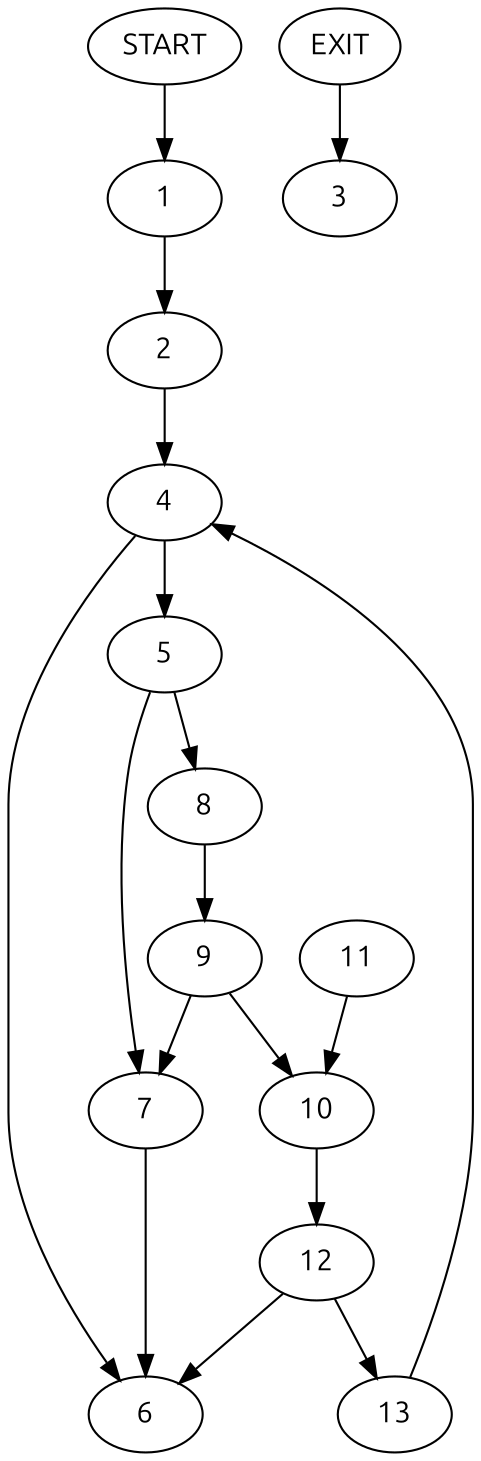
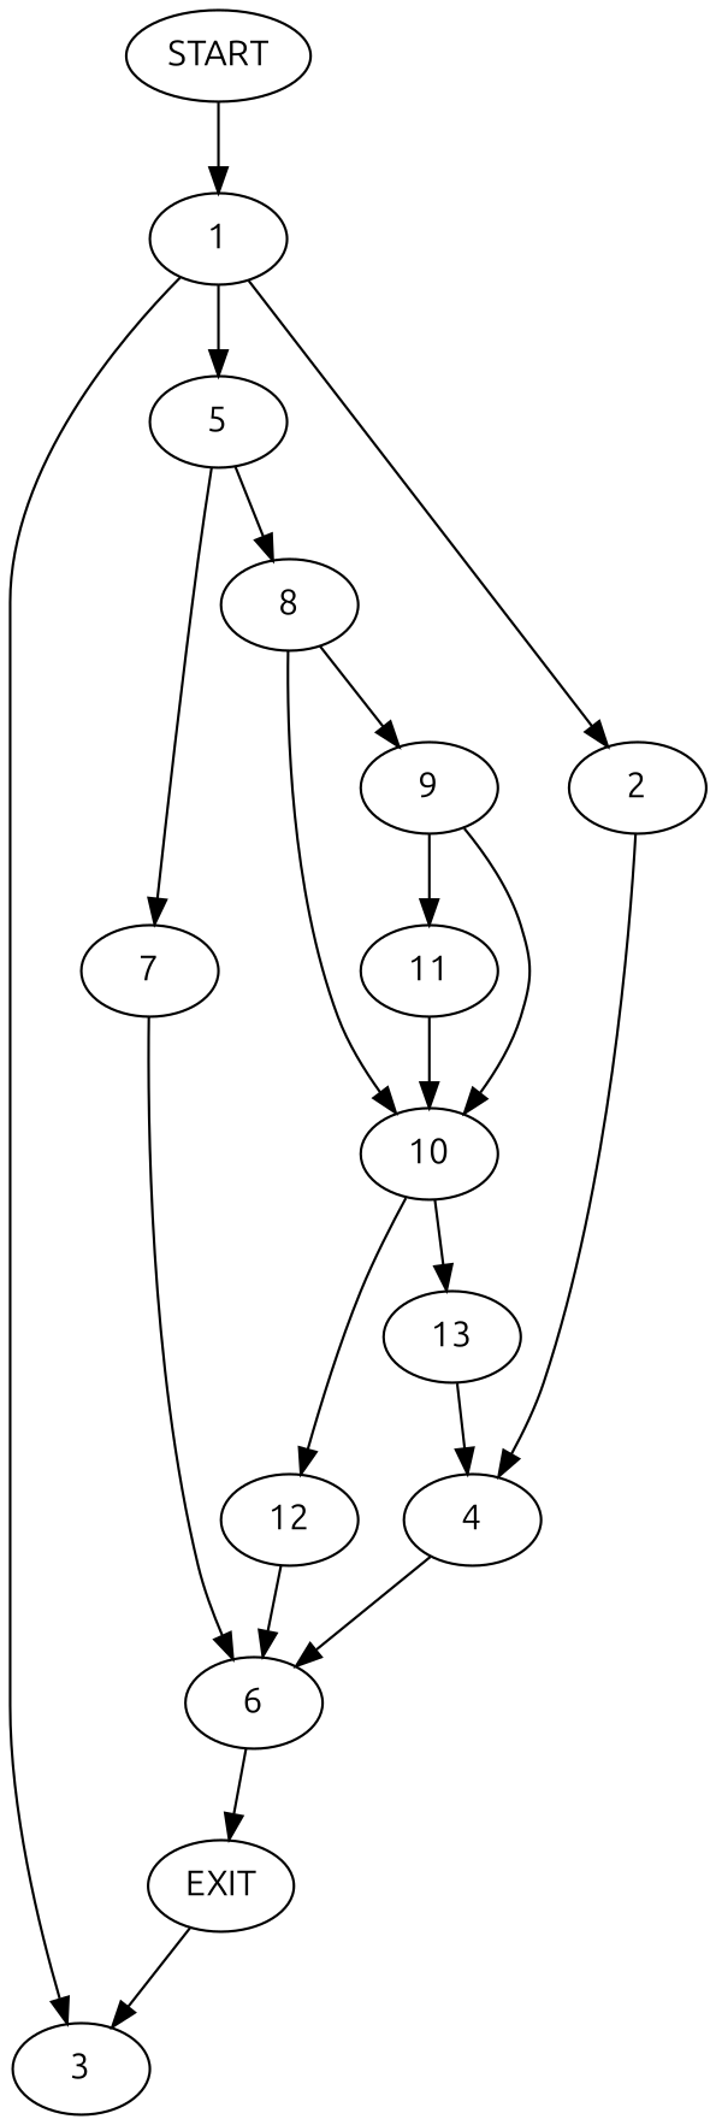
  digraph {
    fontname=Ubuntu
    node [fontname=Ubuntu]
    edge [fontname=Ubuntu]
    n1 [label=START]
    1
    2
    3
    n5 [label=EXIT]
    4
    5
    6
    7
    8
    9
    10
    11
    12
    13
    n1 -> 1
    1 -> 2
+   1 -> 3
    2 -> 4
    n5 -> 3
-   4 -> 5
+   1 -> 5
    4 -> 6
    5 -> 7
    5 -> 8
+   6 -> n5
    7 -> 6
    8 -> 9
+   8 -> 10
    9 -> 10
-   9 -> 7
+   9 -> 11
    10 -> 12
-   12 -> 13
+   10 -> 13
    11 -> 10
    12 -> 6
    13 -> 4
  }
